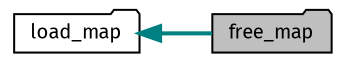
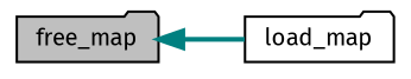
  digraph {
    rankdir=LR
    fontname="Fira Sans"
    node [color=black fontname="Fira Sans" fontsize=10 shape=folder style=filled]
    n1 [fillcolor=grey75 fontcolor=black height=0.2 label=free_map width=0.4]
    n2 [fillcolor=white height=0.2 label=load_map width=0.4]
-   n2 -> n1 [color=teal dir=back fontname="Fira Sans" fontsize=10 labelfontname=Helvetica labelfontsize=10 style=bold]
+   n1 -> n2 [color=teal dir=back fontname="Fira Sans" fontsize=10 labelfontname=Helvetica labelfontsize=10 style=bold]
  }
